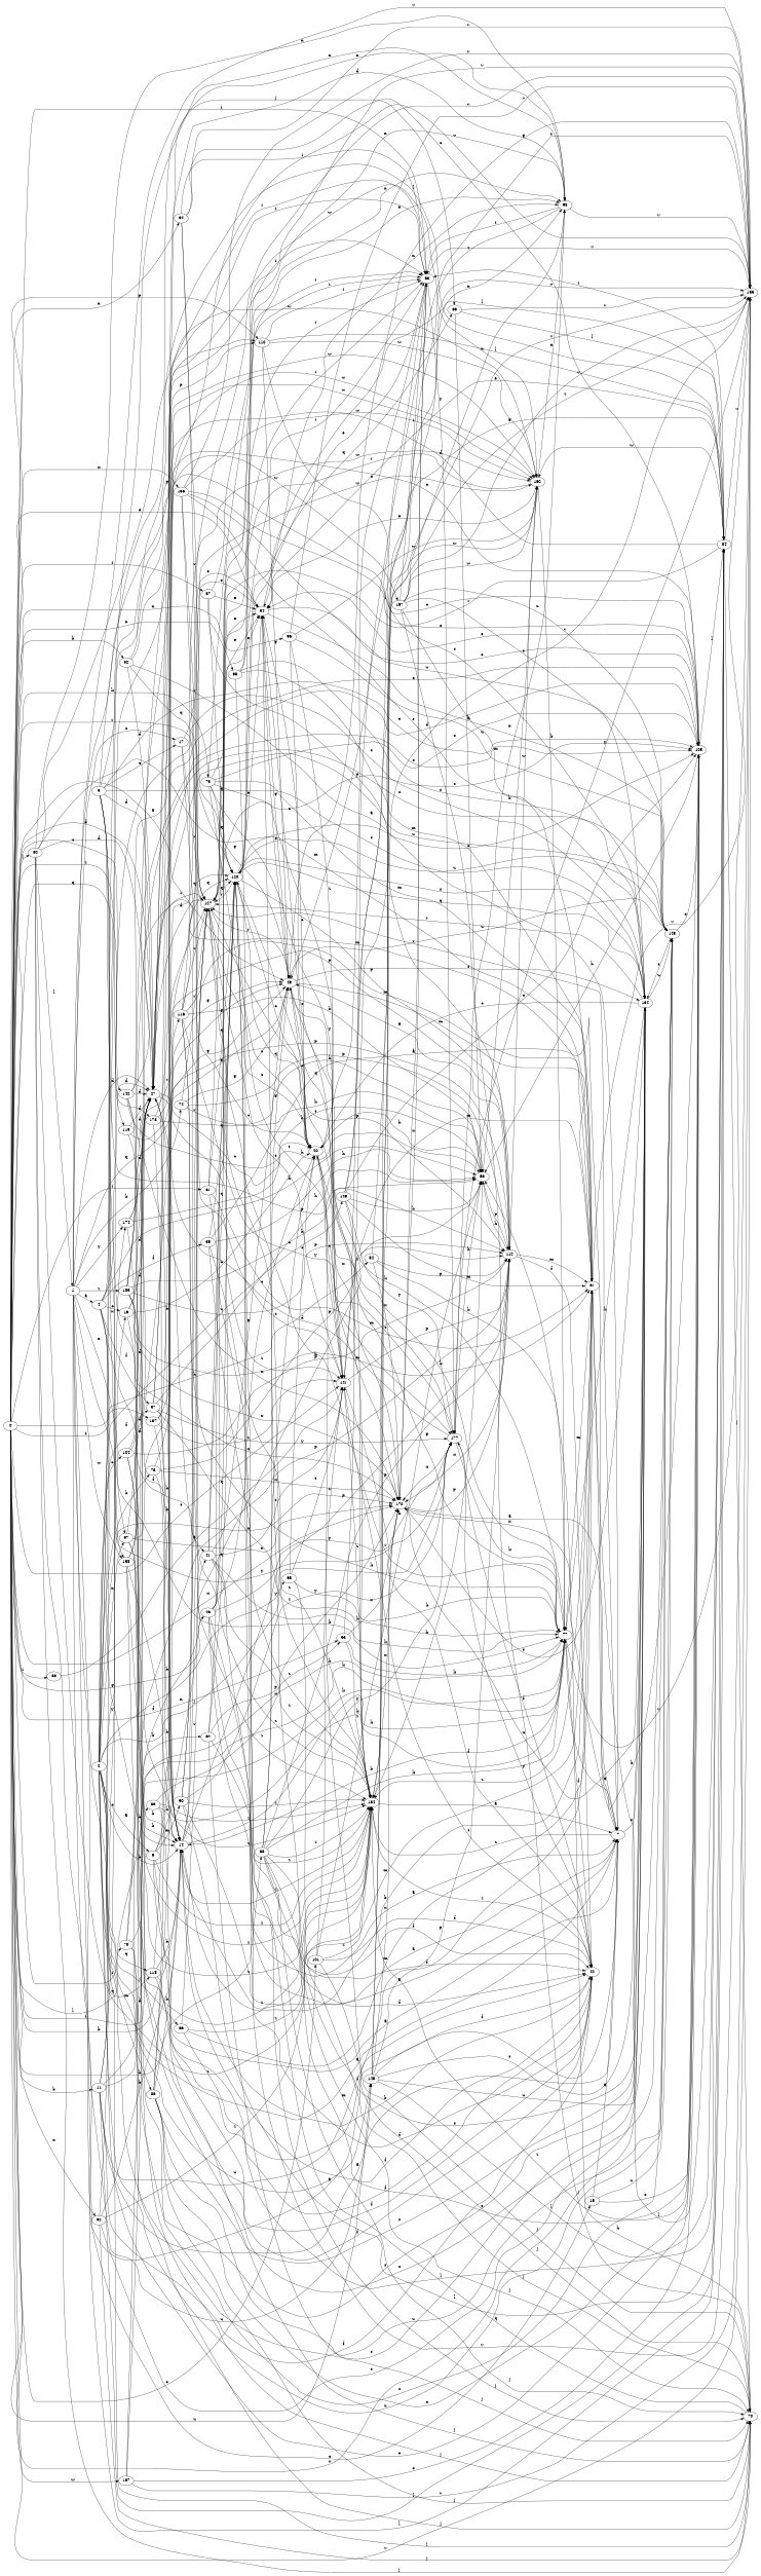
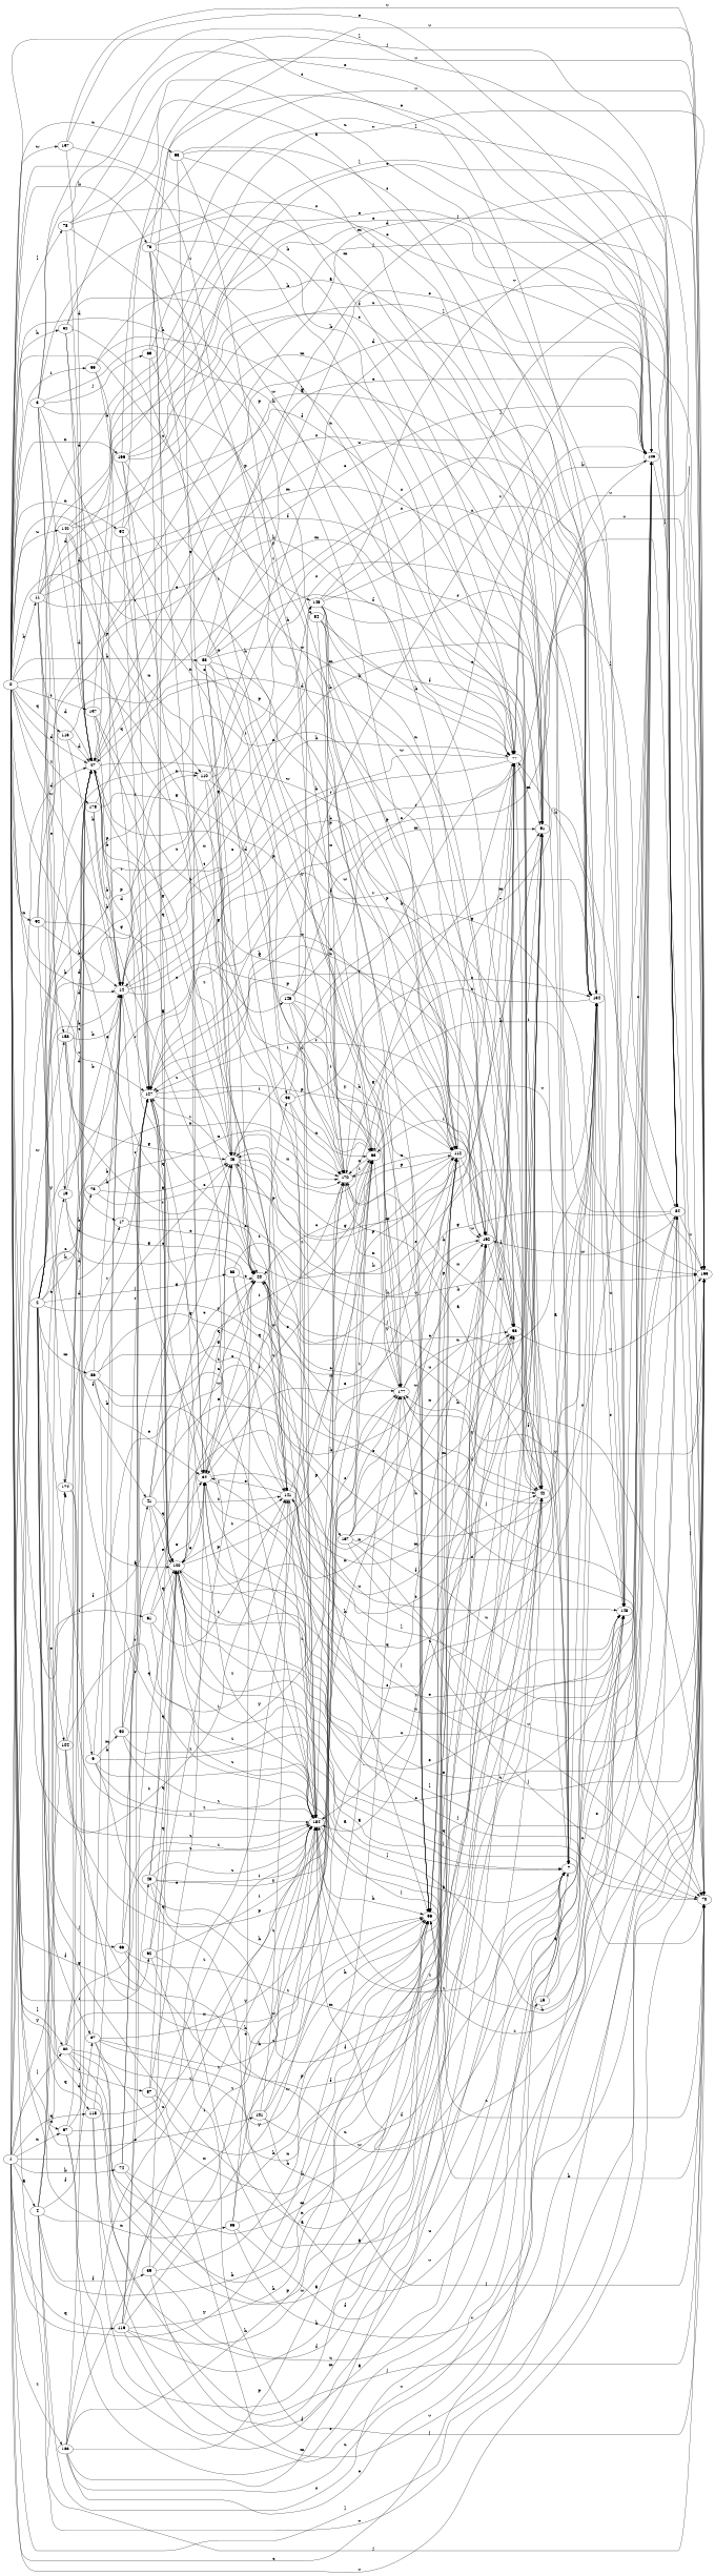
  strict digraph {
    rankdir=LR
    0
    11
    14
    27
    34
    46
    49
    52
    54
    55
    57
-   58
    59
    61
    62
    63
    73
    78
    80
    92
    93
    94
    95
    96
    101
    110
    113
    127
    134
    137
    141
    142
    145
    155
    157
    166
    170
    178
    84
    7
    77
    19
    41
    42
    91
    112
    184
    162
    148
    20
    98
    105
    70
    177
    120
    174
    56
    1
    4
    15
    17
    74
    97
    116
    118
    158
    183
    37
    39
    2
    6
    66
    68
    75
    86
    104
    146
    90
    n79 [label=167]
    3
    69
    0 -> 11 [label=b]
    0 -> 14 [label=b]
    0 -> 27 [label=d]
    0 -> 34 [label=e]
    0 -> 46 [label=g]
    0 -> 49 [label=g]
    0 -> 52 [label=h]
    0 -> 54 [label=h]
    0 -> 55 [label=h]
    0 -> 57 [label=i]
-   0 -> 58 [label=i]
    0 -> 59 [label=i]
    0 -> 61 [label=i]
    0 -> 62 [label=i]
    0 -> 63 [label=i]
    0 -> 73 [label=k]
    0 -> 78 [label=l]
    0 -> 80 [label=l]
    0 -> 92 [label=n]
    0 -> 93 [label=n]
    0 -> 94 [label=n]
    0 -> 95 [label=n]
    0 -> 96 [label=n]
    0 -> 101 [label=o]
    0 -> 110 [label=p]
    0 -> 113 [label=q]
    0 -> 127 [label=r]
    0 -> 134 [label=s]
    0 -> 137 [label=t]
    0 -> 141 [label=t]
    0 -> 142 [label=u]
    0 -> 145 [label=u]
    0 -> 155 [label=v]
    0 -> 157 [label=w]
    0 -> 166 [label=x]
    0 -> 170 [label=x]
    0 -> 178 [label=z]
    11 -> 27 [label=d]
+   11 -> 155 [label=v]
    11 -> 84 [label=l]
    11 -> 7 [label=a]
    11 -> 77 [label=k]
    11 -> 19 [label=c]
    11 -> 41 [label=f]
    11 -> 42 [label=f]
    11 -> 91 [label=m]
    14 -> 127 [label=r]
    14 -> 77 [label=k]
    14 -> 42 [label=f]
    14 -> 91 [label=m]
    14 -> 112 [label=p]
    14 -> 184 [label=z]
    14 -> 162 [label=w]
    27 -> 14 [label=b]
    27 -> 127 [label=r]
    27 -> 91 [label=m]
    27 -> 184 [label=z]
    27 -> 162 [label=w]
    27 -> 148 [label=u]
    27 -> 20 [label=c]
    34 -> 49 [label=g]
    34 -> 148 [label=u]
    34 -> 20 [label=c]
    34 -> 98 [label=n]
    34 -> 105 [label=o]
    34 -> 70 [label=j]
    46 -> 63 [label=i]
    46 -> 155 [label=v]
    46 -> 42 [label=f]
    46 -> 184 [label=z]
    46 -> 20 [label=c]
    46 -> 177 [label=y]
    46 -> 120 [label=q]
    49 -> 34 [label=e]
    49 -> 127 [label=r]
    49 -> 134 [label=s]
    49 -> 141 [label=t]
    49 -> 170 [label=x]
    49 -> 91 [label=m]
    49 -> 148 [label=u]
    49 -> 20 [label=c]
    52 -> 27 [label=d]
    52 -> 63 [label=i]
    52 -> 7 [label=a]
    52 -> 162 [label=w]
    52 -> 120 [label=q]
    54 -> 170 [label=x]
    54 -> 77 [label=k]
    54 -> 112 [label=p]
    54 -> 162 [label=w]
    55 -> 49 [label=g]
    55 -> 134 [label=s]
    55 -> 77 [label=k]
    55 -> 42 [label=f]
    55 -> 112 [label=p]
    55 -> 184 [label=z]
    55 -> 20 [label=c]
    55 -> 105 [label=o]
    55 -> 70 [label=j]
    55 -> 177 [label=y]
    57 -> 34 [label=e]
    57 -> 155 [label=v]
    57 -> 112 [label=p]
    57 -> 120 [label=q]
-   58 -> 141 [label=t]
    59 -> 14 [label=b]
    59 -> 170 [label=x]
    59 -> 7 [label=a]
    59 -> 77 [label=k]
    61 -> 34 [label=e]
    61 -> 141 [label=t]
    61 -> 184 [label=z]
    61 -> 120 [label=q]
    62 -> 63 [label=i]
    62 -> 93 [label=p]
    62 -> 7 [label=a]
    62 -> 70 [label=j]
    62 -> 120 [label=q]
    63 -> 34 [label=e]
    63 -> 155 [label=v]
    63 -> 170 [label=x]
    63 -> 20 [label=c]
    63 -> 177 [label=y]
    73 -> 34 [label=e]
    73 -> 77 [label=k]
    73 -> 91 [label=m]
    73 -> 20 [label=c]
    73 -> 98 [label=n]
    73 -> 105 [label=o]
    73 -> 177 [label=y]
    73 -> 120 [label=q]
    78 -> 27 [label=d]
    78 -> 77 [label=k]
    78 -> 112 [label=p]
    78 -> 148 [label=u]
    78 -> 70 [label=j]
    80 -> 27 [label=d]
    80 -> 7 [label=a]
    80 -> 91 [label=m]
    80 -> 184 [label=z]
    80 -> 162 [label=w]
    80 -> 98 [label=n]
    80 -> 70 [label=j]
    92 -> 14 [label=b]
    92 -> 134 [label=s]
    92 -> 184 [label=z]
    92 -> 70 [label=j]
    92 -> 174 [label=y]
    93 -> 155 [label=v]
    93 -> 170 [label=x]
    93 -> 77 [label=k]
    93 -> 184 [label=z]
    94 -> 49 [label=g]
    94 -> 63 [label=i]
    94 -> 127 [label=r]
    94 -> 155 [label=v]
    94 -> 105 [label=o]
    95 -> 34 [label=e]
    95 -> 63 [label=i]
    95 -> 134 [label=s]
    95 -> 42 [label=f]
    95 -> 91 [label=m]
    96 -> 155 [label=v]
    96 -> 184 [label=z]
    96 -> 162 [label=w]
    96 -> 148 [label=u]
    96 -> 20 [label=c]
    101 -> 141 [label=t]
    101 -> 42 [label=f]
    101 -> 184 [label=z]
    101 -> 70 [label=j]
    101 -> 56 [label=h]
    110 -> 49 [label=g]
    110 -> 63 [label=i]
    110 -> 134 [label=s]
    110 -> 84 [label=l]
    110 -> 162 [label=w]
    113 -> 14 [label=b]
    113 -> 27 [label=d]
    113 -> 112 [label=p]
    127 -> 27 [label=d]
    127 -> 63 [label=i]
    127 -> 141 [label=t]
    127 -> 112 [label=p]
    127 -> 184 [label=z]
    127 -> 20 [label=c]
    127 -> 98 [label=n]
    127 -> 105 [label=o]
    127 -> 120 [label=q]
    134 -> 127 [label=r]
    134 -> 170 [label=x]
    134 -> 77 [label=k]
    134 -> 148 [label=u]
    134 -> 20 [label=c]
    134 -> 120 [label=q]
    137 -> 14 [label=b]
    137 -> 49 [label=g]
    137 -> 141 [label=t]
    137 -> 105 [label=o]
    141 -> 34 [label=e]
    141 -> 42 [label=f]
    141 -> 91 [label=m]
    141 -> 112 [label=p]
    141 -> 184 [label=z]
    142 -> 27 [label=d]
    142 -> 170 [label=x]
    142 -> 42 [label=f]
    142 -> 91 [label=m]
    142 -> 105 [label=o]
    142 -> 56 [label=h]
    145 -> 134 [label=s]
    145 -> 155 [label=v]
    145 -> 170 [label=x]
    145 -> 84 [label=l]
    145 -> 42 [label=f]
    145 -> 112 [label=p]
    145 -> 148 [label=u]
    145 -> 98 [label=n]
    155 -> 49 [label=g]
    155 -> 141 [label=t]
    155 -> 184 [label=z]
    155 -> 177 [label=y]
    157 -> 27 [label=d]
    157 -> 155 [label=v]
    157 -> 77 [label=k]
    157 -> 105 [label=o]
    166 -> 127 [label=r]
    166 -> 134 [label=s]
    166 -> 141 [label=t]
    166 -> 155 [label=v]
    166 -> 162 [label=w]
    166 -> 148 [label=u]
    166 -> 105 [label=o]
    170 -> 63 [label=i]
    170 -> 134 [label=s]
    170 -> 7 [label=a]
    170 -> 112 [label=p]
    170 -> 120 [label=q]
    178 -> 14 [label=b]
    178 -> 112 [label=p]
    178 -> 105 [label=o]
    178 -> 56 [label=h]
    84 -> 27 [label=d]
    84 -> 34 [label=e]
    84 -> 49 [label=g]
    84 -> 63 [label=i]
    84 -> 127 [label=r]
    84 -> 155 [label=v]
    84 -> 162 [label=w]
    84 -> 70 [label=j]
    7 -> 127 [label=r]
    7 -> 134 [label=s]
    7 -> 170 [label=x]
    7 -> 184 [label=z]
    77 -> 14 [label=b]
    77 -> 49 [label=g]
    77 -> 127 [label=r]
    77 -> 155 [label=v]
    77 -> 42 [label=f]
    77 -> 91 [label=m]
    19 -> 14 [label=b]
    19 -> 27 [label=d]
    19 -> 162 [label=w]
    19 -> 20 [label=c]
    41 -> 49 [label=g]
    41 -> 63 [label=i]
    41 -> 141 [label=t]
    41 -> 7 [label=a]
    41 -> 77 [label=k]
    41 -> 184 [label=z]
    41 -> 120 [label=q]
    42 -> 14 [label=b]
    42 -> 141 [label=t]
    42 -> 184 [label=z]
    42 -> 177 [label=y]
    91 -> 14 [label=b]
    91 -> 155 [label=v]
    91 -> 84 [label=l]
    91 -> 7 [label=a]
    91 -> 184 [label=z]
    112 -> 49 [label=g]
    112 -> 170 [label=x]
    112 -> 42 [label=f]
    112 -> 91 [label=m]
    112 -> 162 [label=w]
    112 -> 56 [label=h]
    184 -> 170 [label=x]
    184 -> 7 [label=a]
    184 -> 56 [label=h]
    162 -> 34 [label=e]
    162 -> 127 [label=r]
    162 -> 77 [label=k]
    162 -> 98 [label=n]
    162 -> 56 [label=h]
    148 -> 134 [label=s]
    148 -> 105 [label=o]
    20 -> 141 [label=t]
    20 -> 77 [label=k]
    20 -> 70 [label=j]
    20 -> 120 [label=q]
    20 -> 56 [label=h]
    98 -> 27 [label=d]
    98 -> 63 [label=i]
    98 -> 155 [label=v]
    98 -> 184 [label=z]
    105 -> 27 [label=d]
    105 -> 34 [label=e]
    105 -> 84 [label=l]
    105 -> 77 [label=k]
    105 -> 184 [label=z]
    105 -> 56 [label=h]
    70 -> 120 [label=q]
    70 -> 56 [label=h]
    177 -> 27 [label=d]
    177 -> 170 [label=x]
    177 -> 77 [label=k]
    177 -> 42 [label=f]
    177 -> 20 [label=c]
    177 -> 98 [label=n]
    177 -> 56 [label=h]
    120 -> 34 [label=e]
    120 -> 127 [label=r]
    120 -> 134 [label=s]
    120 -> 141 [label=t]
    120 -> 84 [label=l]
    120 -> 112 [label=p]
    120 -> 148 [label=u]
    120 -> 20 [label=c]
    120 -> 98 [label=n]
    120 -> 105 [label=o]
    120 -> 70 [label=j]
    174 -> 27 [label=d]
    174 -> 127 [label=r]
    174 -> 184 [label=z]
    174 -> 56 [label=h]
    56 -> 112 [label=p]
    1 -> 27 [label=d]
-   80 -> 1 [label=l]
+   1 -> 80 [label=l]
    1 -> 110 [label=p]
    1 -> 145 [label=u]
    1 -> 155 [label=v]
    1 -> 84 [label=l]
    1 -> 177 [label=y]
    1 -> 174 [label=y]
    1 -> 4 [label=a]
    1 -> 15 [label=c]
    1 -> 17 [label=c]
    1 -> 74 [label=k]
    1 -> 97 [label=n]
    1 -> 116 [label=q]
    1 -> 118 [label=q]
    1 -> 158 [label=w]
    1 -> 183 [label=z]
    4 -> 14 [label=b]
    4 -> 63 [label=i]
    4 -> 134 [label=s]
    4 -> 19 [label=c]
    4 -> 41 [label=f]
    4 -> 70 [label=j]
    4 -> 56 [label=h]
    4 -> 37 [label=f]
    4 -> 39 [label=f]
    15 -> 7 [label=a]
    15 -> 148 [label=u]
    15 -> 105 [label=o]
    17 -> 127 [label=r]
    17 -> 155 [label=v]
    17 -> 20 [label=c]
    74 -> 49 [label=g]
    74 -> 127 [label=r]
    74 -> 112 [label=p]
    74 -> 56 [label=h]
    97 -> 27 [label=d]
    97 -> 49 [label=g]
    97 -> 134 [label=s]
    97 -> 170 [label=x]
    97 -> 42 [label=f]
    116 -> 127 [label=r]
    116 -> 77 [label=k]
    116 -> 91 [label=m]
    116 -> 184 [label=z]
    116 -> 162 [label=w]
    116 -> 177 [label=y]
    116 -> 120 [label=q]
    116 -> 56 [label=h]
    118 -> 14 [label=b]
    118 -> 155 [label=v]
    118 -> 42 [label=f]
    118 -> 184 [label=z]
    158 -> 14 [label=b]
    158 -> 27 [label=d]
    158 -> 49 [label=g]
    158 -> 184 [label=z]
    158 -> 70 [label=j]
    183 -> 27 [label=d]
    183 -> 170 [label=x]
    183 -> 91 [label=m]
    183 -> 112 [label=p]
    183 -> 184 [label=z]
    183 -> 148 [label=u]
    183 -> 105 [label=o]
    183 -> 56 [label=h]
    37 -> 14 [label=b]
    37 -> 77 [label=k]
    37 -> 162 [label=w]
    37 -> 98 [label=n]
    37 -> 177 [label=y]
    37 -> 56 [label=h]
    39 -> 7 [label=a]
    39 -> 42 [label=f]
    39 -> 184 [label=z]
    39 -> 120 [label=q]
    39 -> 56 [label=h]
    2 -> 14 [label=b]
    2 -> 110 [label=p]
    2 -> 134 [label=s]
    2 -> 145 [label=u]
    2 -> 170 [label=x]
    2 -> 7 [label=a]
    2 -> 148 [label=u]
    2 -> 98 [label=n]
    2 -> 105 [label=o]
    2 -> 177 [label=y]
    2 -> 97 [label=n]
    2 -> 118 [label=q]
    2 -> 37 [label=f]
    2 -> 6 [label=a]
    2 -> 66 [label=j]
    2 -> 68 [label=j]
    2 -> 75 [label=k]
    2 -> 86 [label=m]
    2 -> 104 [label=o]
    2 -> 146 [label=u]
    6 -> 84 [label=l]
    6 -> 184 [label=z]
    6 -> 70 [label=j]
    6 -> 56 [label=h]
    6 -> 90 [label=m]
    6 -> n79 [label=w]
    66 -> 127 [label=r]
    66 -> 42 [label=f]
    66 -> 91 [label=m]
    66 -> 184 [label=z]
    68 -> 141 [label=t]
    68 -> 77 [label=k]
    68 -> 20 [label=c]
    68 -> 70 [label=j]
    75 -> 14 [label=b]
    75 -> 49 [label=g]
    75 -> 170 [label=x]
    75 -> 112 [label=p]
    86 -> 14 [label=b]
    86 -> 34 [label=e]
    86 -> 134 [label=s]
    86 -> 148 [label=u]
    86 -> 105 [label=o]
    86 -> 70 [label=j]
    86 -> 120 [label=q]
    104 -> 27 [label=d]
    104 -> 63 [label=i]
    104 -> 112 [label=p]
    104 -> 184 [label=z]
    104 -> 148 [label=u]
    146 -> 63 [label=i]
    146 -> 155 [label=v]
    146 -> 91 [label=m]
    146 -> 184 [label=z]
    146 -> 105 [label=o]
    146 -> 177 [label=y]
    146 -> 56 [label=h]
    90 -> 34 [label=e]
    90 -> 127 [label=r]
    90 -> 84 [label=l]
    90 -> 7 [label=a]
    90 -> 184 [label=z]
    90 -> 177 [label=y]
    n79 -> 63 [label=i]
    n79 -> 134 [label=s]
    n79 -> 155 [label=v]
    n79 -> 91 [label=m]
    n79 -> 162 [label=w]
    n79 -> 148 [label=u]
    n79 -> 98 [label=n]
    n79 -> 70 [label=j]
    3 -> 27 [label=d]
    3 -> 134 [label=s]
    3 -> 170 [label=x]
    3 -> 84 [label=l]
    3 -> 77 [label=k]
    3 -> 112 [label=p]
    3 -> 105 [label=o]
    3 -> 17 [label=c]
    3 -> 158 [label=w]
    3 -> 69 [label=j]
    69 -> 155 [label=v]
    69 -> 84 [label=l]
-   120 -> 69 [label=q]
+   69 -> 120 [label=q]
    69 -> 56 [label=h]
  }
